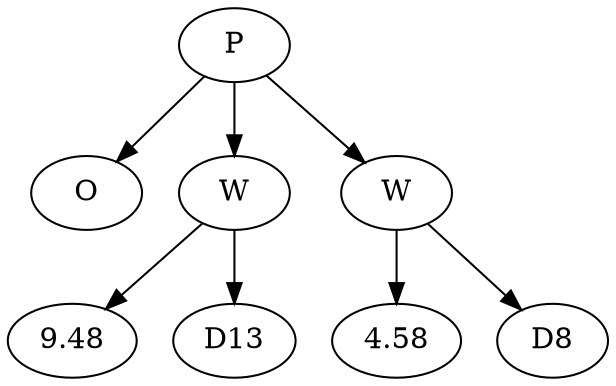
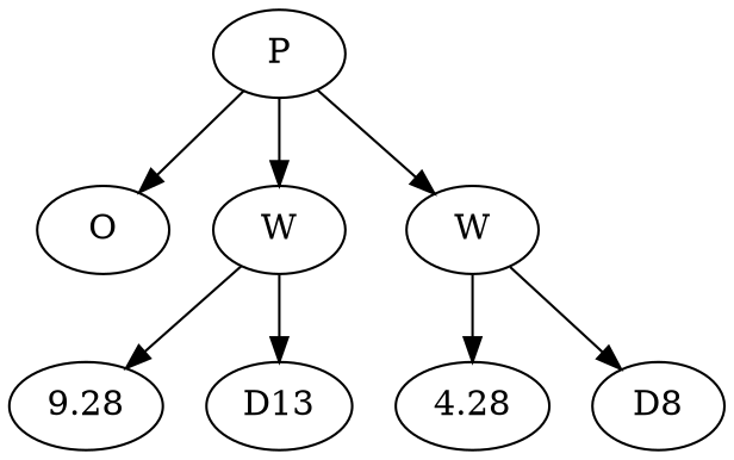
  digraph {
    n1 [label=O]
    n2 [label=P]
    n3 [label=W]
    n4 [label=W]
-   n5 [label=9.48]
+   n5 [label=9.28]
    n6 [label=D13]
-   n7 [label=4.58]
+   n7 [label=4.28]
    n8 [label=D8]
    n2 -> n1
    n2 -> n3
    n2 -> n4
    n3 -> n5
    n3 -> n6
    n4 -> n7
    n4 -> n8
  }
